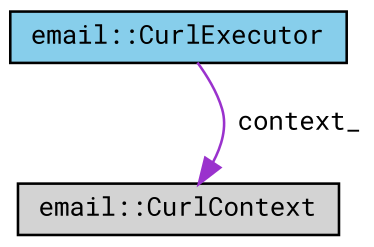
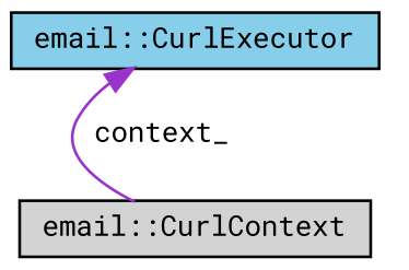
  digraph {
    fontname="Roboto Mono"
    node [color=black fontname="Roboto Mono" fontsize=10 shape=record style=filled]
    n1 [fillcolor=skyblue fontcolor=black height=0.2 label="email::CurlExecutor" width=0.4]
    n2 [fillcolor=lightgrey height=0.2 label="email::CurlContext" width=0.4]
-   n2 -> n1 [color=darkorchid3 dir=back fontname="Roboto Mono" fontsize=10 label=" context_" labelfontname=Helvetica labelfontsize=10 style=solid]
+   n1 -> n2 [color=darkorchid3 dir=back fontname="Roboto Mono" fontsize=10 label=" context_" labelfontname=Helvetica labelfontsize=10 style=solid]
  }
